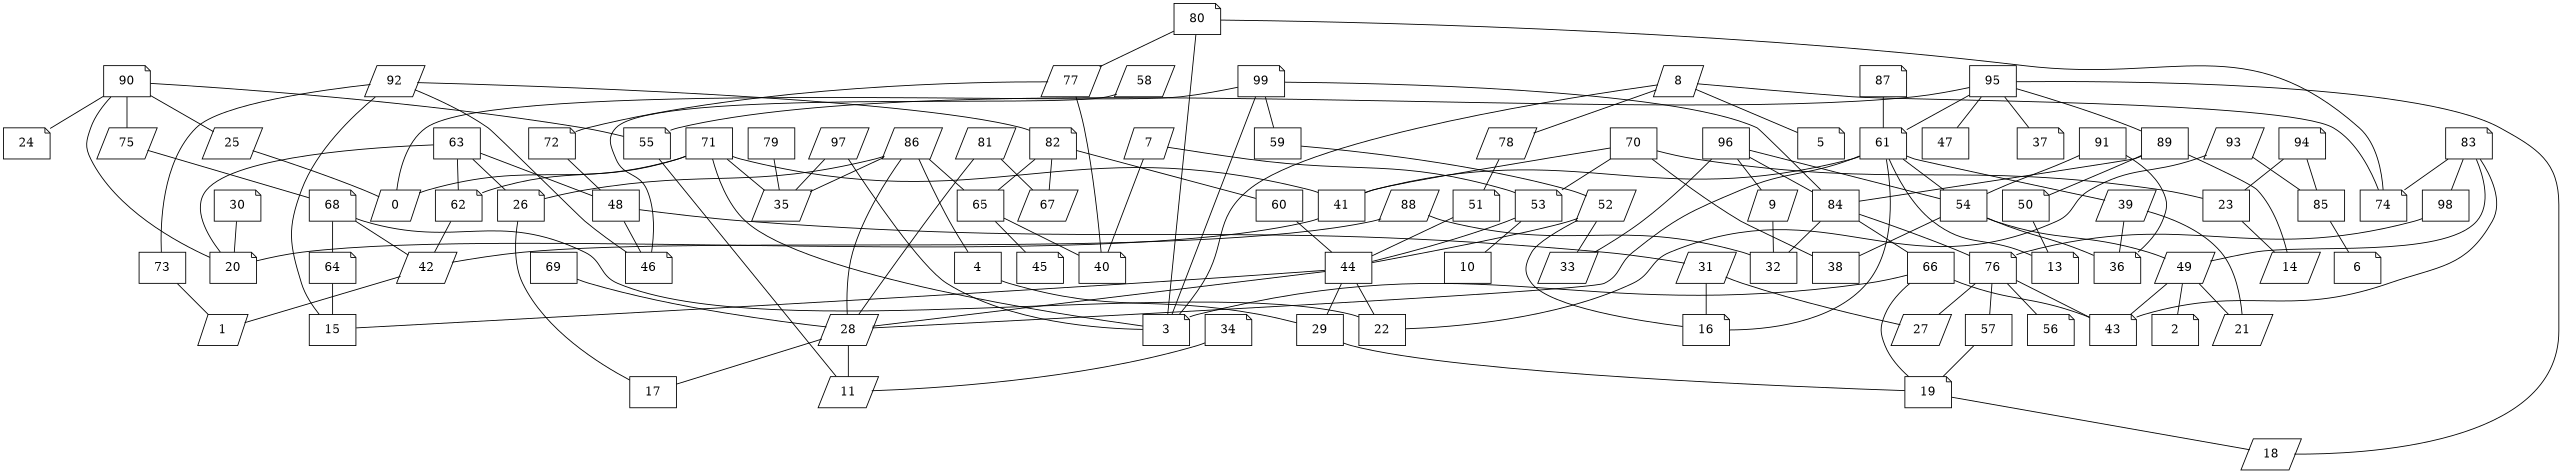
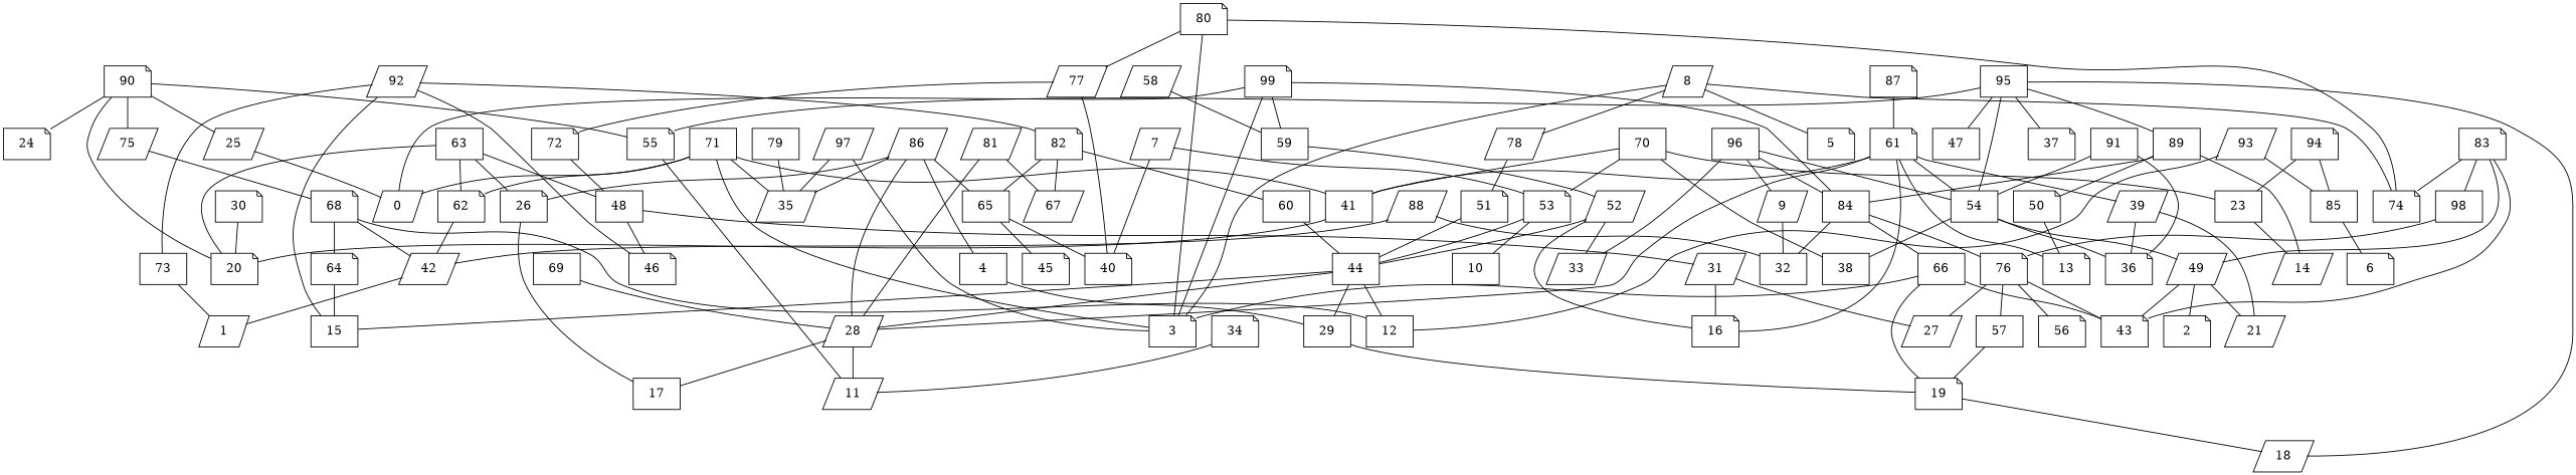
  digraph {
    node [shape=note]
    edge [color=black dir=none]
    87
    61
    54 [shape=box]
    39 [shape=parallelogram]
    13
    28 [shape=parallelogram]
    41 [shape=box]
    16
    91 [shape=box]
    36
    49 [shape=parallelogram]
    38 [shape=box]
    63 [shape=box]
    48 [shape=box]
    26
    20
    62
    31 [shape=parallelogram]
    46
    73 [shape=box]
    1 [shape=parallelogram]
    82
    65 [shape=box]
    60 [shape=box]
    67 [shape=parallelogram]
    45
    40
    44 [shape=box]
    29 [shape=box]
-   12 [shape=box label=22]
+   12 [shape=box]
    15 [shape=box]
    85 [shape=box]
    6
    4 [shape=box]
    19
    88 [shape=parallelogram]
    32 [shape=box]
    42 [shape=parallelogram]
    27 [shape=parallelogram]
    77 [shape=parallelogram]
    72
    79 [shape=box]
    35 [shape=parallelogram]
    99
    0 [shape=parallelogram]
    59 [shape=box]
    84 [shape=box]
    17 [shape=box]
    21 [shape=parallelogram]
    90
    24
    75 [shape=parallelogram]
    25 [shape=parallelogram]
    55
    68
    93 [shape=parallelogram]
    50
    52 [shape=parallelogram]
    33 [shape=parallelogram]
    86 [shape=parallelogram]
    11 [shape=parallelogram]
    53
    10 [shape=box]
    64
    97 [shape=parallelogram]
    3
    51
    89 [shape=box]
    14 [shape=parallelogram]
    76
    66 [shape=box]
    69 [shape=box]
    81 [shape=parallelogram]
    95 [shape=box]
    18 [shape=parallelogram]
    47 [shape=box]
    37
    98 [shape=box]
    56
    43
    57 [shape=box]
    30
    58 [shape=parallelogram]
    80
    74
    2
    71 [shape=box]
    92 [shape=parallelogram]
    70 [shape=box]
    23 [shape=box]
    78 [shape=parallelogram]
    83
    34
    96 [shape=box]
    9 [shape=parallelogram]
    94
    7 [shape=parallelogram]
    8 [shape=parallelogram]
    5
    subgraph sub_1 {
      87
      61
      54
      39
      13
      28
      41
      16
      91
      36
      49
      38
      63
      48
      26
      20
      62
      31
      46
      73
      1
      82
      65
      60
      67
      45
      40
      44
      29
      12
      15
      85
      6
      4
      19
      88
      32
      42
      27
      77
      72
      79
      35
      99
      0
      59
      84
      17
      21
      90
      24
      75
      25
      55
      68
      93
      50
      52
      33
      86
      11
      53
      10
      64
      97
      3
      51
      89
      14
      76
      66
      69
      81
      95
      18
      47
      37
      98
      56
      43
      57
      30
      58
      80
      74
      2
      71
      92
      70
      23
      78
      83
      34
      96
      9
      94
      7
      8
      5
    }
    87 -> 61
    61 -> 54
    61 -> 39
    61 -> 13
    61 -> 28
    61 -> 41
    61 -> 16
    54 -> 36
    54 -> 49
    54 -> 38
    39 -> 36
    39 -> 21
    28 -> 17
    28 -> 11
    41 -> 20
    91 -> 54
    91 -> 36
    49 -> 21
    49 -> 43
    49 -> 2
    63 -> 48
    63 -> 26
    63 -> 20
    63 -> 62
    48 -> 31
    48 -> 46
    26 -> 17
    62 -> 42
    31 -> 16
    31 -> 27
    73 -> 1
    82 -> 65
    82 -> 60
    82 -> 67
    65 -> 45
    65 -> 40
    60 -> 44
    44 -> 28
    44 -> 29
    44 -> 12
    44 -> 15
    29 -> 19
    85 -> 6
    4 -> 29
    19 -> 18
    88 -> 32
    88 -> 42
    42 -> 1
    77 -> 40
    77 -> 72
    72 -> 48
    79 -> 35
    99 -> 0
    99 -> 59
    99 -> 84
    99 -> 3
    59 -> 52
    84 -> 32
    84 -> 76
    84 -> 66
    90 -> 20
    90 -> 24
    90 -> 75
    90 -> 25
    90 -> 55
    75 -> 68
    25 -> 0
    55 -> 11
    68 -> 12
    68 -> 42
    68 -> 64
    93 -> 12
    93 -> 85
    50 -> 13
    52 -> 16
    52 -> 44
    52 -> 33
    86 -> 28
    86 -> 26
    86 -> 65
    86 -> 4
    86 -> 35
    53 -> 44
    53 -> 10
    64 -> 15
    97 -> 35
    97 -> 3
    51 -> 44
    89 -> 84
    89 -> 50
    89 -> 14
    76 -> 27
    76 -> 56
    76 -> 43
    76 -> 57
    66 -> 19
    66 -> 3
    66 -> 43
    69 -> 28
    81 -> 28
    81 -> 67
-   95 -> 61
+   95 -> 54
    95 -> 55
    95 -> 89
    95 -> 18
    95 -> 47
    95 -> 37
    98 -> 76
    57 -> 19
    30 -> 20
-   58 -> 46
+   58 -> 59
    80 -> 77
    80 -> 3
    80 -> 74
    71 -> 41
    71 -> 62
    71 -> 35
    71 -> 0
    71 -> 3
    92 -> 46
    92 -> 73
    92 -> 82
    92 -> 15
    70 -> 41
    70 -> 38
    70 -> 53
    70 -> 23
    23 -> 14
    78 -> 51
    83 -> 49
    83 -> 98
    83 -> 43
    83 -> 74
    34 -> 11
    96 -> 54
    96 -> 84
    96 -> 33
    96 -> 9
    9 -> 32
    94 -> 85
    94 -> 23
    7 -> 40
    7 -> 53
    8 -> 3
    8 -> 74
    8 -> 78
    8 -> 5
  }
